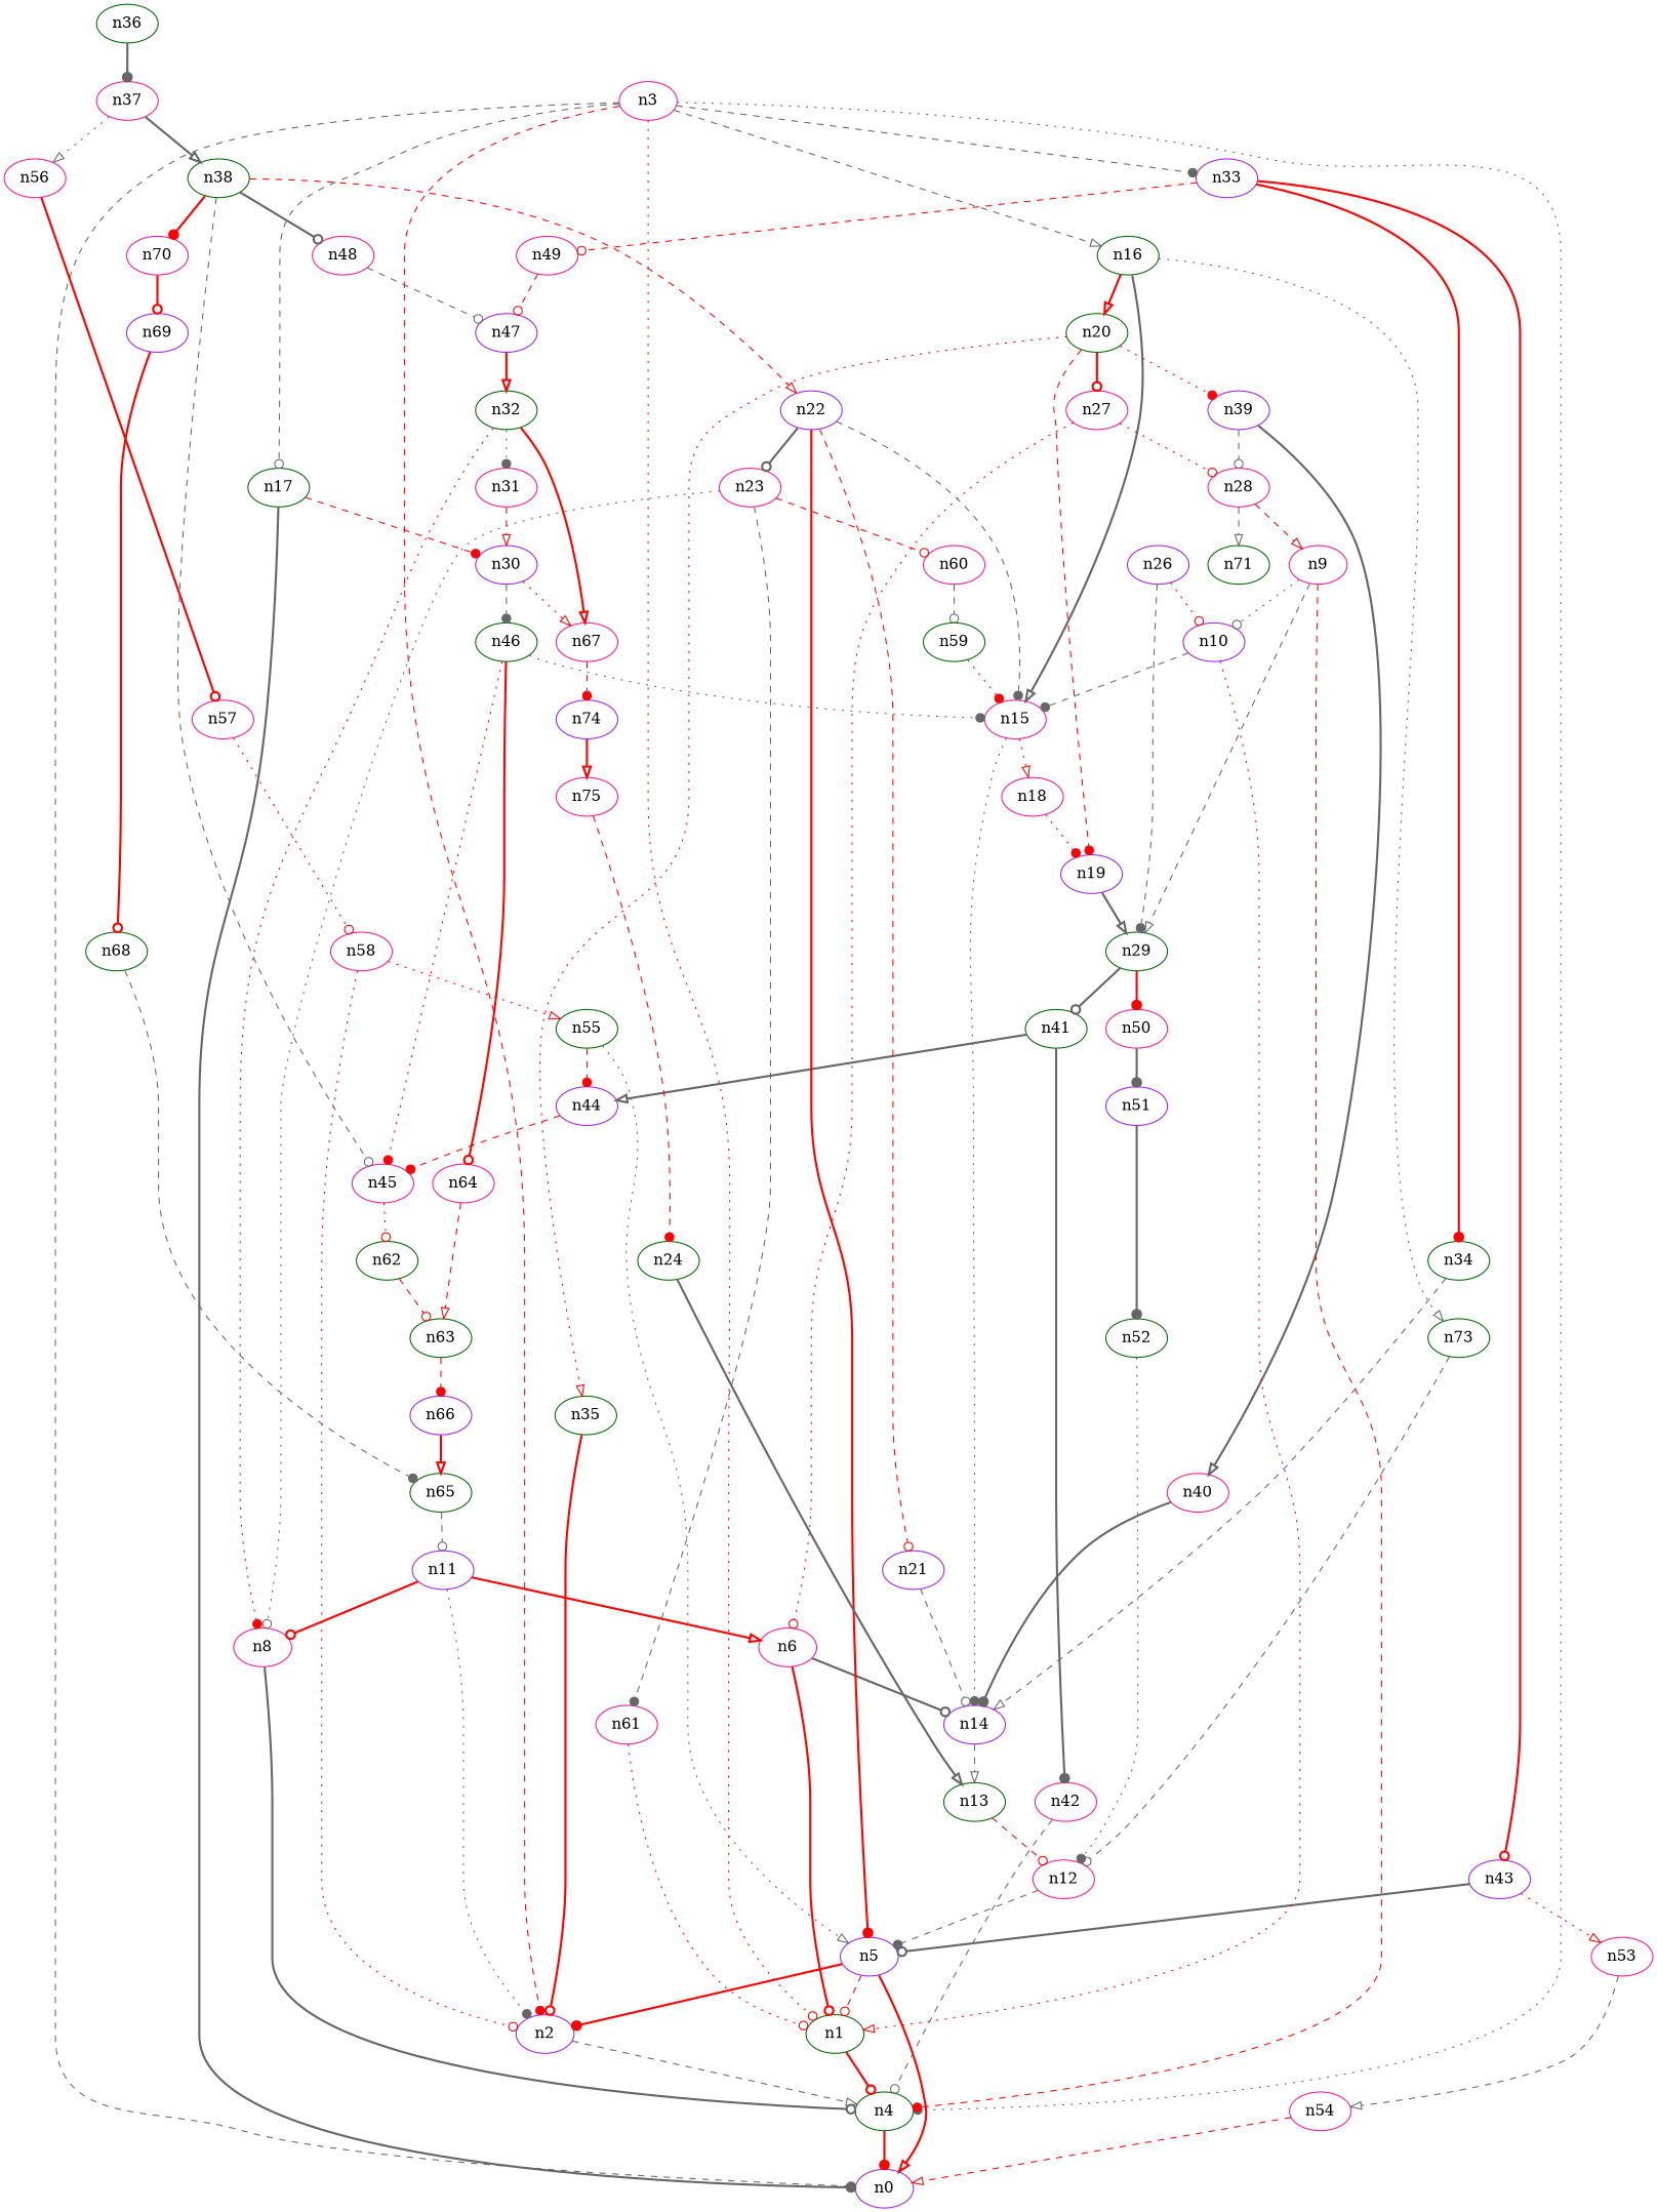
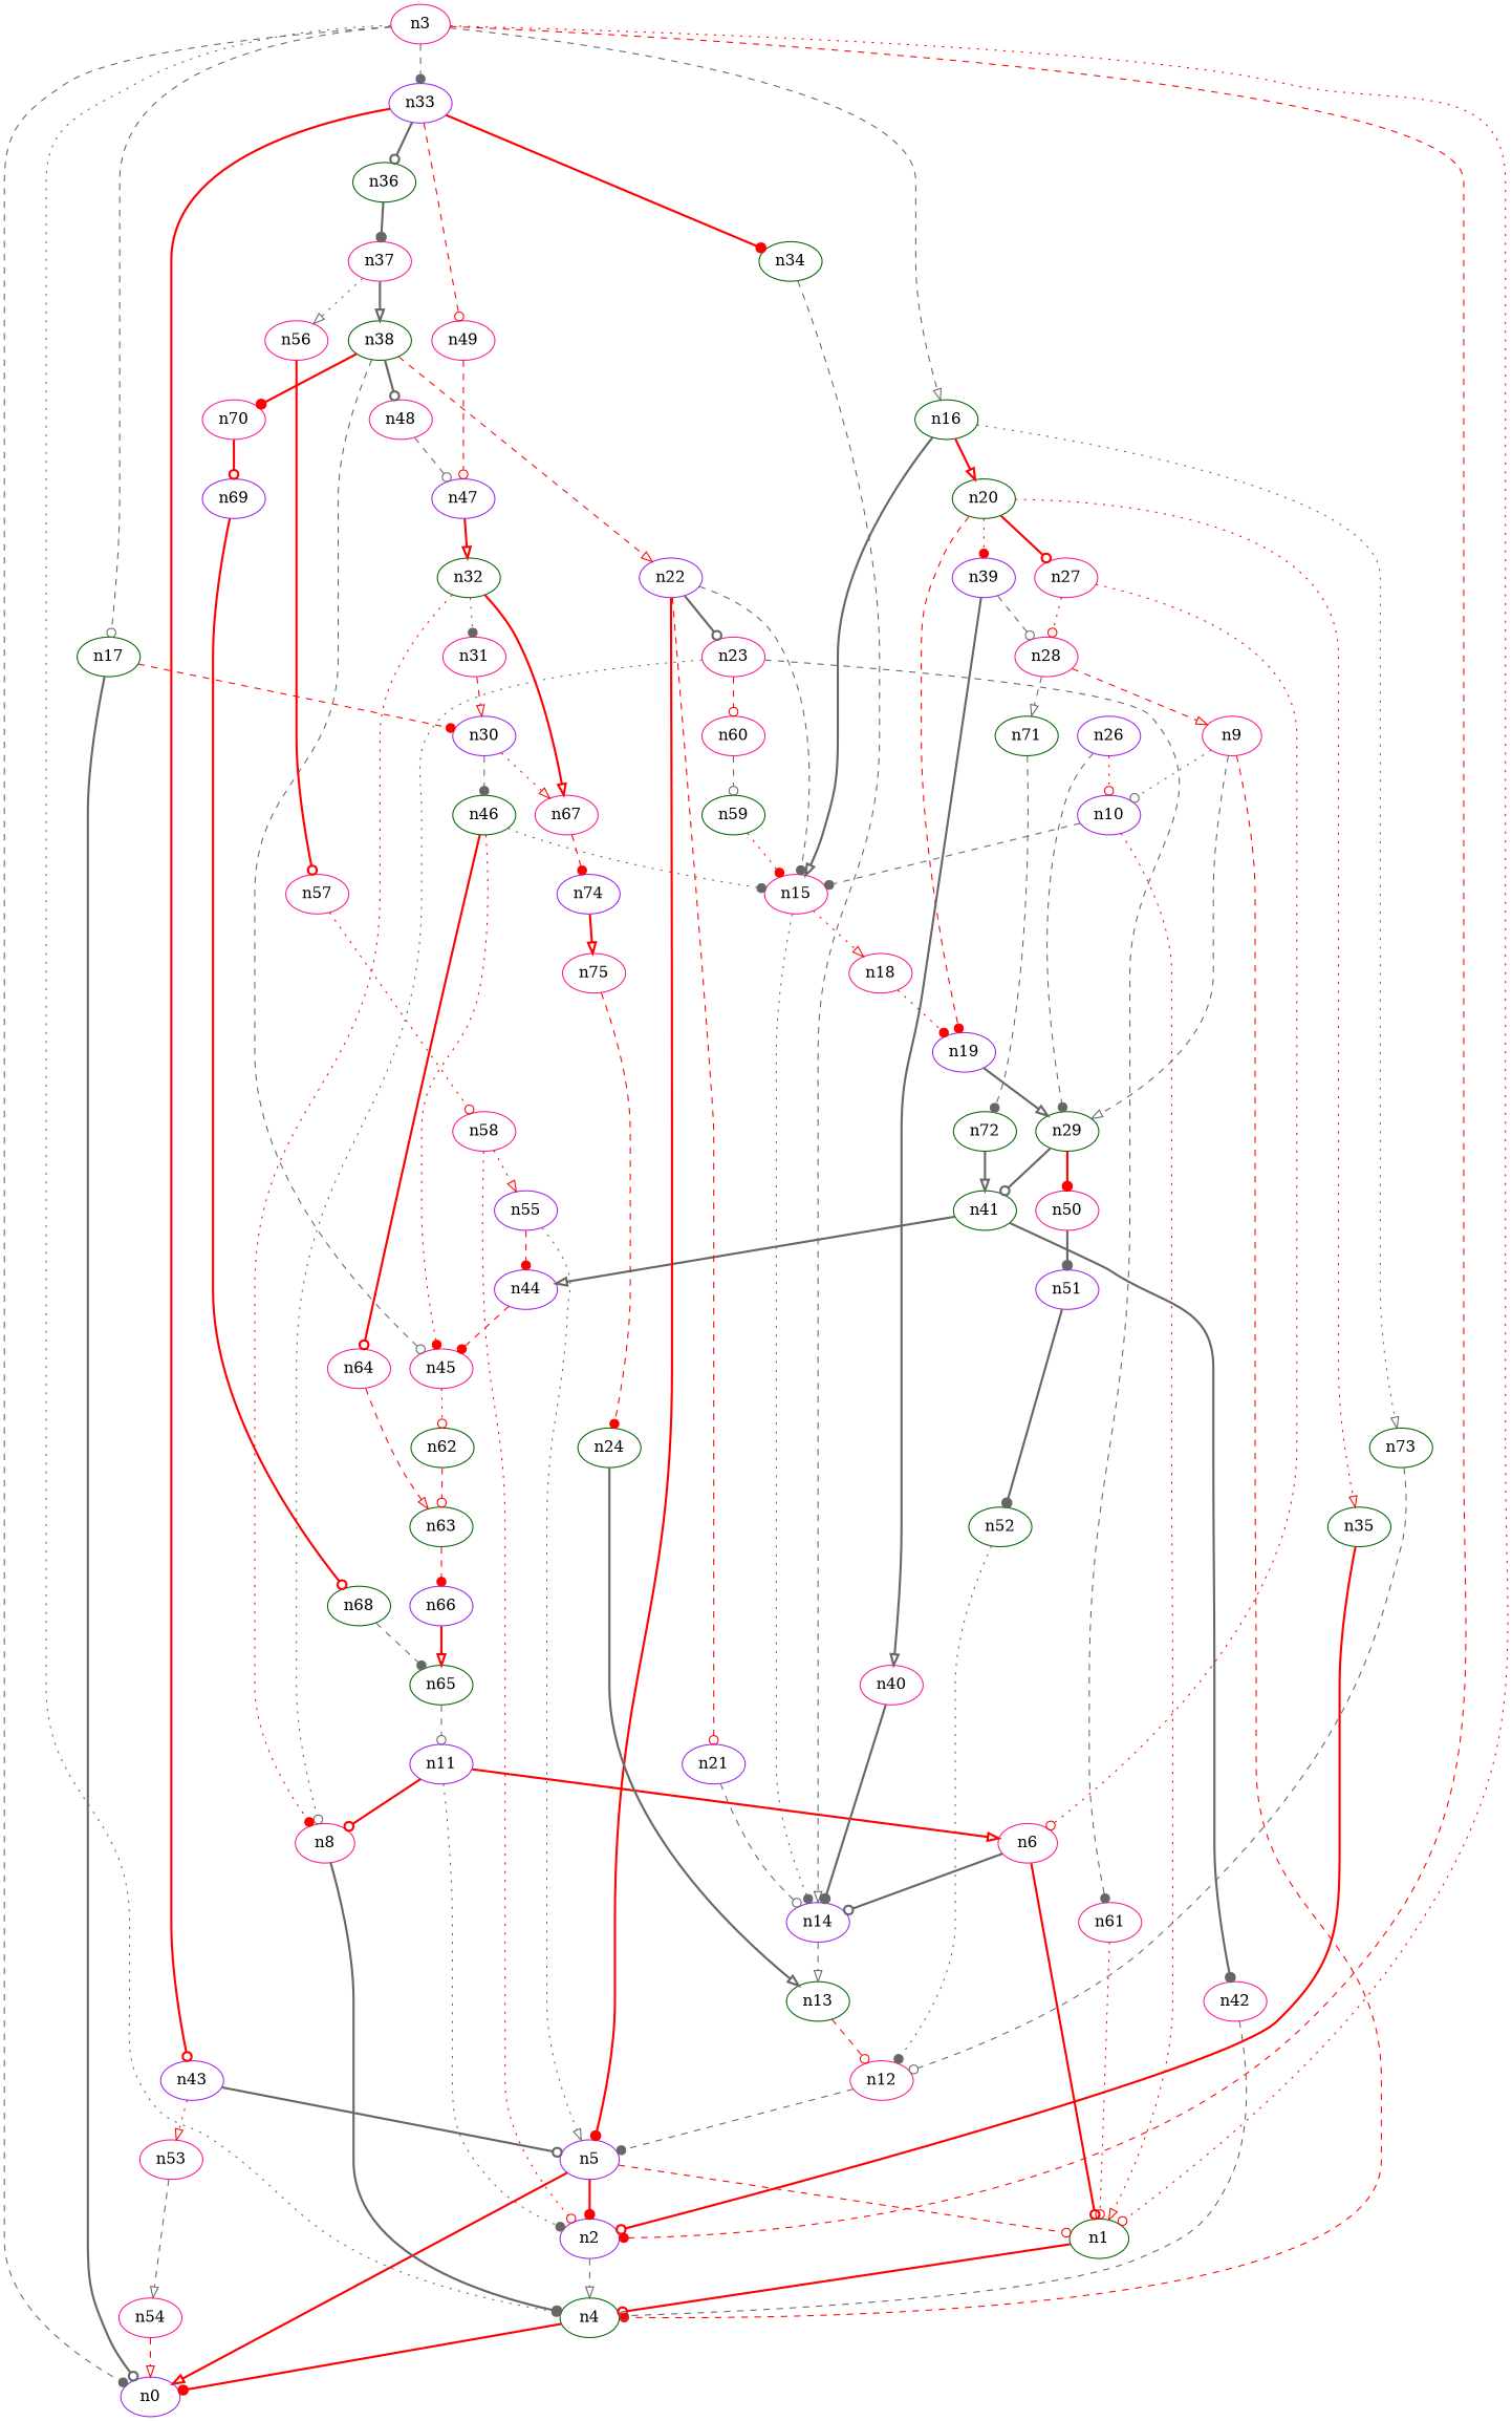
  digraph {
    node [color=deeppink]
    edge [arrowhead=odot color=red style=dashed]
    n1 [color=darkgreen]
    n4 [color=darkgreen]
    n0 [color=purple]
    n2 [color=purple]
    n3
    n16 [color=darkgreen]
    n17 [color=darkgreen]
    n33 [color=purple]
    n15
    n20 [color=darkgreen]
    n73 [color=darkgreen]
    n30 [color=purple]
    n34 [color=darkgreen]
    n36 [color=darkgreen]
    n43 [color=purple]
    n49
    n14 [color=purple]
    n18
    n19 [color=purple]
    n27
    n35 [color=darkgreen]
    n39 [color=purple]
    n12
    n46 [color=darkgreen]
    n67
    n37
    n5 [color=purple]
    n53
    n47 [color=purple]
    n6
    n13 [color=darkgreen]
    n8
    n9
    n10 [color=purple]
    n29 [color=darkgreen]
    n41 [color=darkgreen]
    n50
    n42
    n44 [color=purple]
    n51 [color=purple]
    n11 [color=purple]
    n28
    n40
    n45
    n64
    n74 [color=purple]
    n71 [color=darkgreen]
    n21 [color=purple]
    n22 [color=purple]
    n23
    n60
    n61
    n59 [color=darkgreen]
    n24 [color=darkgreen]
    n26 [color=purple]
+   n72 [color=darkgreen]
    n52 [color=darkgreen]
    n62 [color=darkgreen]
    n63 [color=darkgreen]
    n75
    n31
    n32 [color=darkgreen]
    n38 [color=darkgreen]
    n56
    n54
    n48
    n70
    n57
    n69 [color=purple]
    n58
    n68 [color=darkgreen]
    n66 [color=purple]
-   n55 [color=darkgreen]
+   n55 [color=purple]
    n65 [color=darkgreen]
    n1 -> n4 [style=bold]
    n4 -> n0 [arrowhead=dot style=bold]
    n2 -> n4 [arrowhead=onormal color=gray40]
    n3 -> n1 [style=dotted]
    n3 -> n4 [arrowhead=dot color=gray40 style=dotted]
    n3 -> n0 [arrowhead=dot color=gray40]
    n3 -> n2 [arrowhead=dot]
    n3 -> n16 [arrowhead=onormal color=gray40]
    n3 -> n17 [color=gray40]
    n3 -> n33 [arrowhead=dot color=gray40]
    n16 -> n15 [arrowhead=onormal color=gray40 style=bold]
    n16 -> n20 [arrowhead=onormal style=bold]
    n16 -> n73 [arrowhead=onormal color=gray40 style=dotted]
    n17 -> n0 [color=gray40 style=bold]
    n17 -> n30 [arrowhead=dot]
    n33 -> n34 [arrowhead=dot style=bold]
+   n33 -> n36 [color=gray40 style=bold]
    n33 -> n43 [style=bold]
    n33 -> n49
    n15 -> n14 [arrowhead=dot color=gray40 style=dotted]
    n15 -> n18 [arrowhead=onormal style=dotted]
    n20 -> n19 [arrowhead=dot]
    n20 -> n27 [style=bold]
    n20 -> n35 [arrowhead=onormal style=dotted]
    n20 -> n39 [arrowhead=dot style=dotted]
    n73 -> n12 [color=gray40]
    n30 -> n46 [arrowhead=dot color=gray40]
    n30 -> n67 [arrowhead=onormal style=dotted]
    n34 -> n14 [arrowhead=onormal color=gray40]
    n36 -> n37 [arrowhead=dot color=gray40 style=bold]
    n43 -> n5 [color=gray40 style=bold]
    n43 -> n53 [arrowhead=onormal style=dotted]
    n49 -> n47
    n14 -> n13 [arrowhead=onormal color=gray40]
    n18 -> n19 [arrowhead=dot style=dotted]
    n19 -> n29 [arrowhead=onormal color=gray40 style=bold]
    n27 -> n6 [style=dotted]
    n27 -> n28 [style=dotted]
    n35 -> n2 [style=bold]
    n39 -> n28 [color=gray40]
    n39 -> n40 [arrowhead=onormal color=gray40 style=bold]
    n12 -> n5 [arrowhead=dot color=gray40]
    n46 -> n15 [arrowhead=dot color=gray40 style=dotted]
    n46 -> n45 [arrowhead=dot style=dotted]
    n46 -> n64 [style=bold]
    n67 -> n74 [arrowhead=dot]
    n37 -> n38 [arrowhead=onormal color=gray40 style=bold]
    n37 -> n56 [arrowhead=onormal color=gray40 style=dotted]
    n5 -> n1
    n5 -> n0 [arrowhead=onormal style=bold]
    n5 -> n2 [arrowhead=dot style=bold]
    n53 -> n54 [arrowhead=onormal color=gray40]
    n47 -> n32 [arrowhead=onormal style=bold]
    n6 -> n1 [style=bold]
    n6 -> n14 [color=gray40 style=bold]
    n13 -> n12
    n8 -> n4 [color=gray40 style=bold]
    n9 -> n4 [arrowhead=dot]
    n9 -> n10 [color=gray40 style=dotted]
    n9 -> n29 [arrowhead=onormal color=gray40]
    n10 -> n1 [arrowhead=onormal style=dotted]
    n10 -> n15 [arrowhead=dot color=gray40]
    n29 -> n41 [color=gray40 style=bold]
    n29 -> n50 [arrowhead=dot style=bold]
    n41 -> n42 [arrowhead=dot color=gray40 style=bold]
    n41 -> n44 [arrowhead=onormal color=gray40 style=bold]
    n50 -> n51 [arrowhead=dot color=gray40 style=bold]
    n42 -> n4 [color=gray40]
    n44 -> n45 [arrowhead=dot]
    n51 -> n52 [arrowhead=dot color=gray40 style=bold]
    n11 -> n2 [arrowhead=dot color=gray40 style=dotted]
    n11 -> n6 [arrowhead=onormal style=bold]
    n11 -> n8 [style=bold]
    n28 -> n9 [arrowhead=onormal]
    n28 -> n71 [arrowhead=onormal color=gray40]
    n40 -> n14 [arrowhead=dot color=gray40 style=bold]
    n45 -> n62 [style=dotted]
    n64 -> n63 [arrowhead=onormal]
    n74 -> n75 [arrowhead=onormal style=bold]
+   n71 -> n72 [arrowhead=dot color=gray40]
    n21 -> n14 [color=gray40]
    n22 -> n15 [arrowhead=dot color=gray40]
    n22 -> n5 [arrowhead=dot style=bold]
    n22 -> n21
    n22 -> n23 [color=gray40 style=bold]
    n23 -> n8 [color=gray40 style=dotted]
    n23 -> n60
    n23 -> n61 [arrowhead=dot color=gray40]
    n60 -> n59 [color=gray40]
    n61 -> n1 [style=dotted]
    n59 -> n15 [arrowhead=dot style=dotted]
    n24 -> n13 [arrowhead=onormal color=gray40 style=bold]
    n26 -> n10 [style=dotted]
    n26 -> n29 [arrowhead=dot color=gray40]
+   n72 -> n41 [arrowhead=onormal color=gray40 style=bold]
    n52 -> n12 [arrowhead=dot color=gray40 style=dotted]
    n62 -> n63
    n63 -> n66 [arrowhead=dot]
    n75 -> n24 [arrowhead=dot]
    n31 -> n30 [arrowhead=onormal]
    n32 -> n67 [arrowhead=onormal style=bold]
    n32 -> n8 [arrowhead=dot style=dotted]
    n32 -> n31 [arrowhead=dot color=gray40 style=dotted]
    n38 -> n45 [color=gray40]
    n38 -> n22 [arrowhead=onormal]
    n38 -> n48 [color=gray40 style=bold]
    n38 -> n70 [arrowhead=dot style=bold]
    n56 -> n57 [style=bold]
    n54 -> n0 [arrowhead=onormal]
    n48 -> n47 [color=gray40]
    n70 -> n69 [style=bold]
    n57 -> n58 [style=dotted]
    n69 -> n68 [style=bold]
    n58 -> n2 [style=dotted]
    n58 -> n55 [arrowhead=onormal style=dotted]
    n68 -> n65 [arrowhead=dot color=gray40]
    n66 -> n65 [arrowhead=onormal style=bold]
    n55 -> n5 [arrowhead=onormal color=gray40 style=dotted]
    n55 -> n44 [arrowhead=dot]
    n65 -> n11 [color=gray40]
  }
